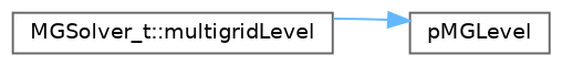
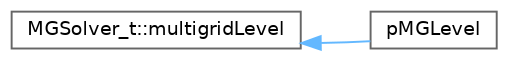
  digraph {
    rankdir=LR
    node [color=grey40 fillcolor=white fontname=Helvetica fontsize=10 shape=box style=filled]
    n1 [height=0.2 label="MGSolver_t::multigridLevel" width=0.4]
    n2 [height=0.2 label=pMGLevel width=0.4]
-   n2 -> n1 [color=steelblue1 dir=back fontname=Helvetica fontsize=10 labelfontname=Helvetica labelfontsize=10 style=solid]
+   n1 -> n2 [color=steelblue1 dir=back fontname=Helvetica fontsize=10 labelfontname=Helvetica labelfontsize=10 style=solid]
  }
